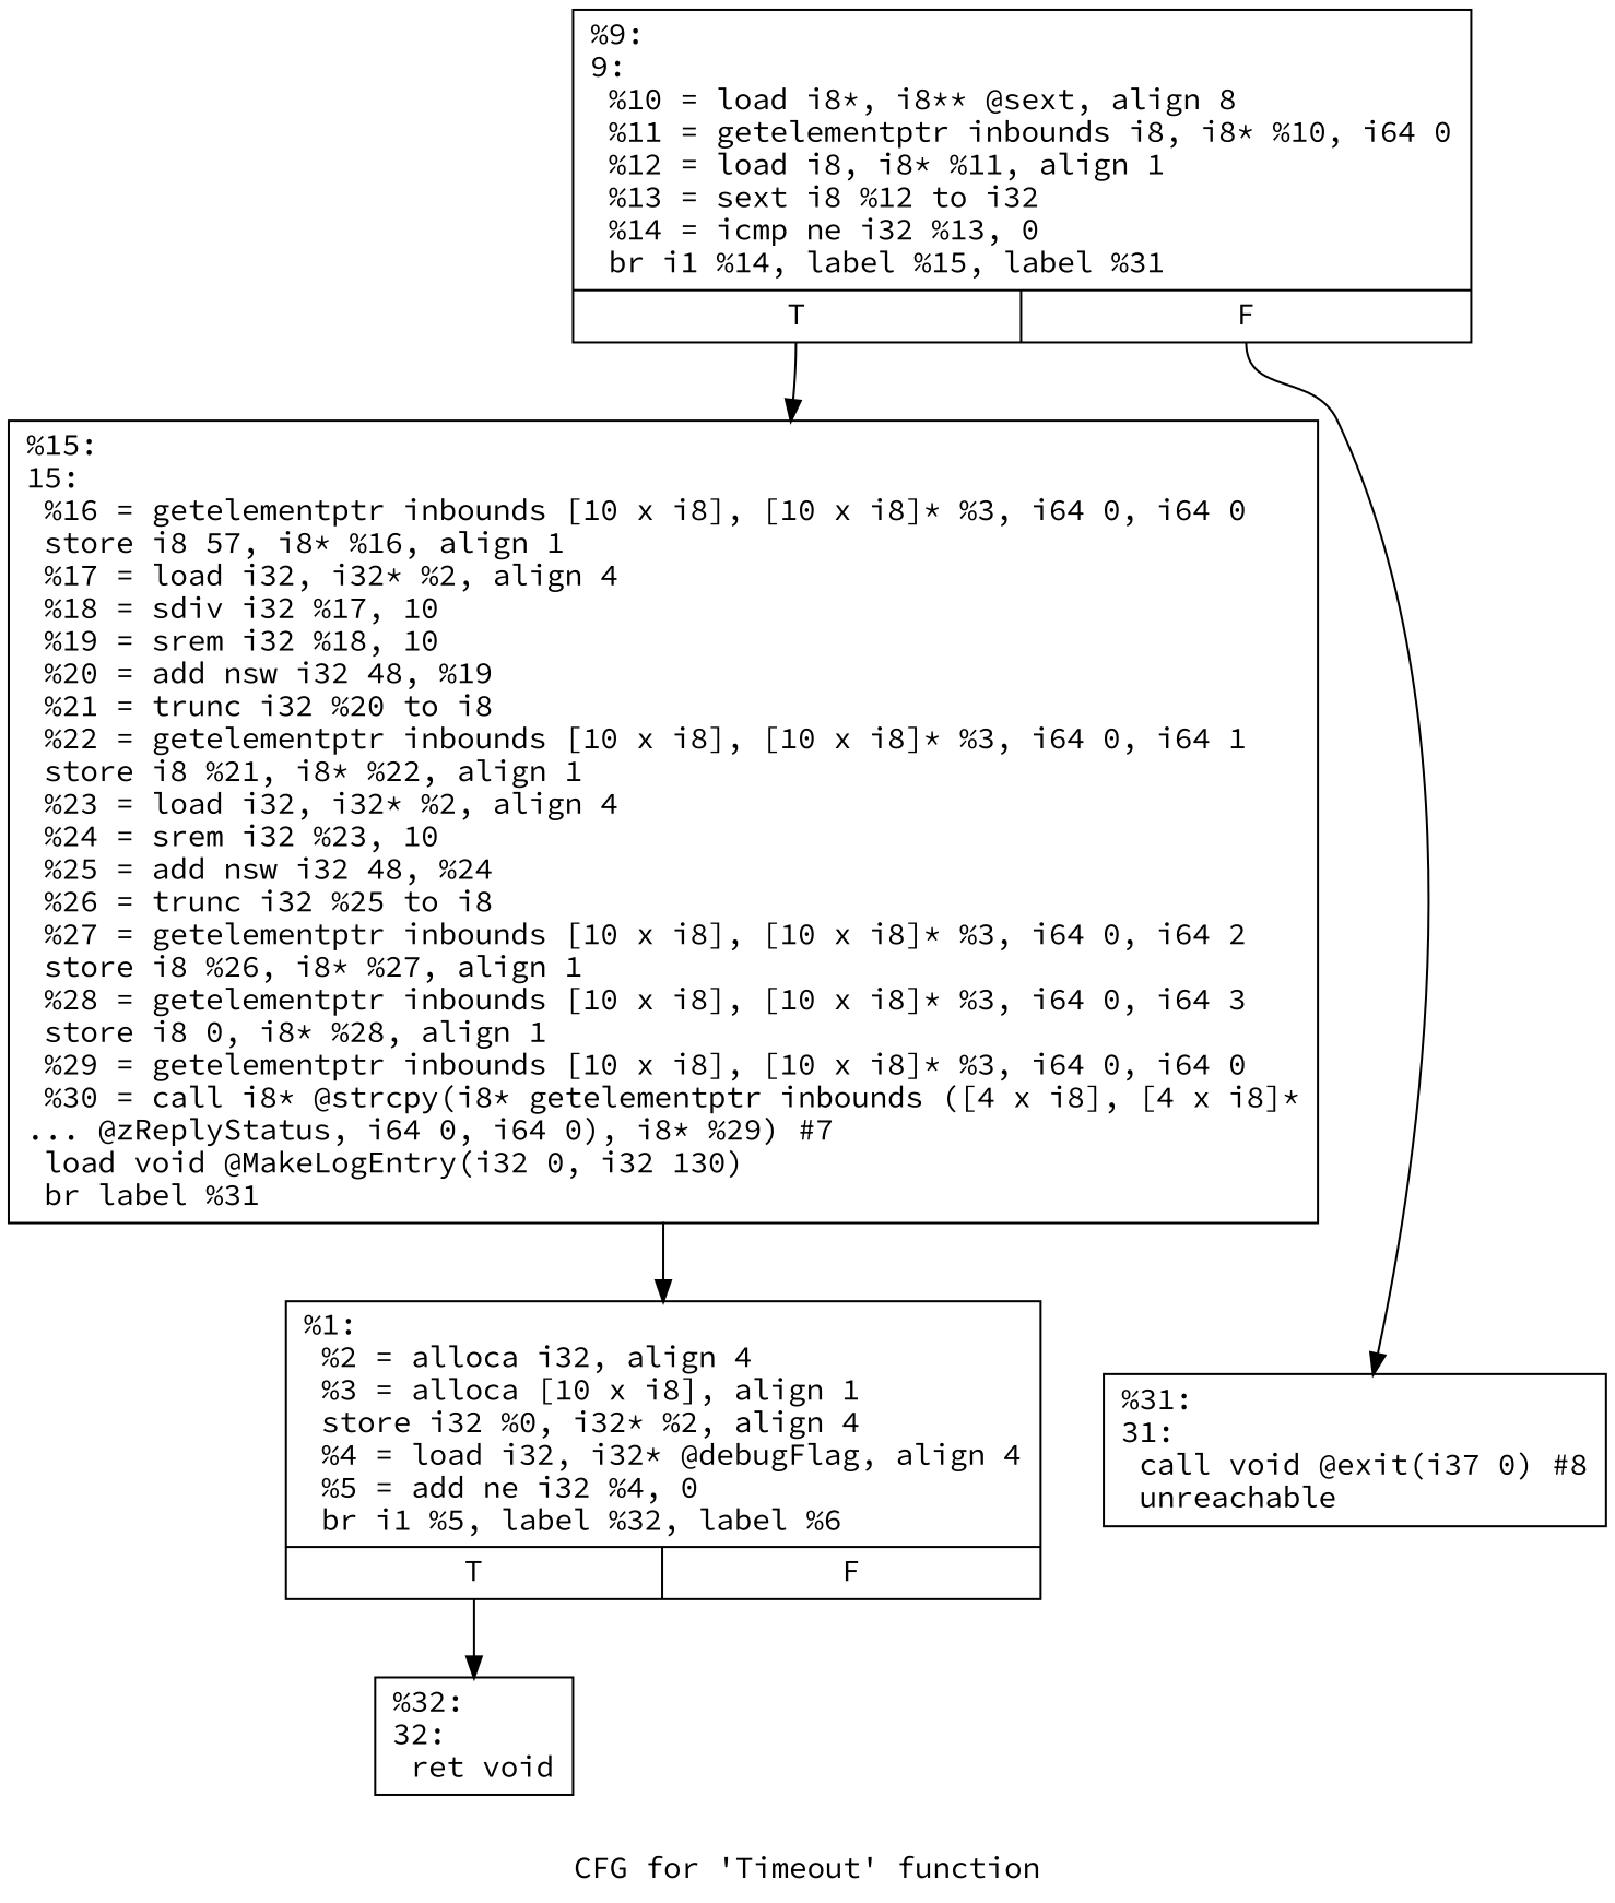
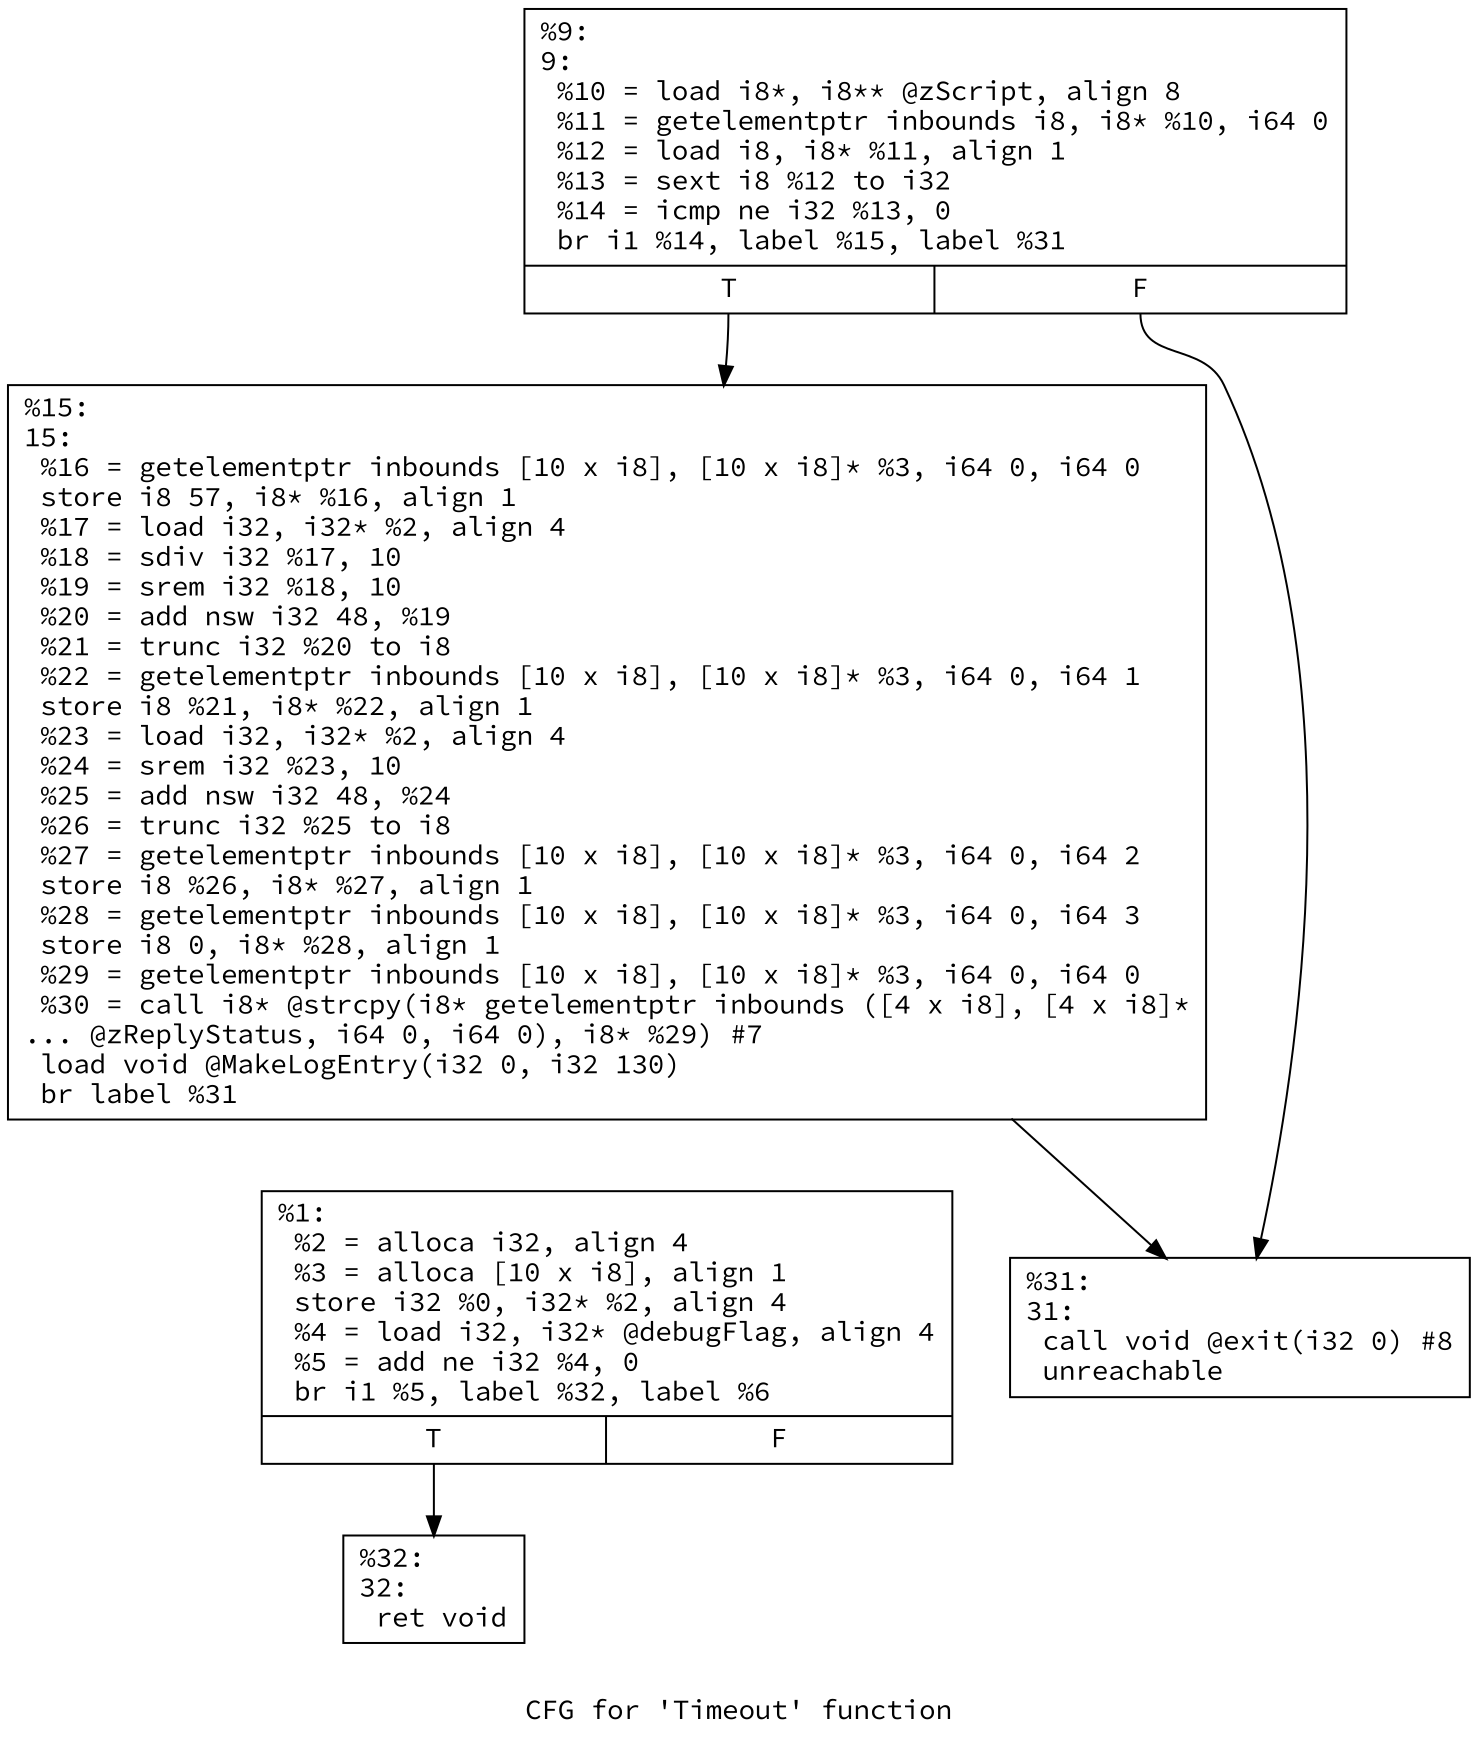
  digraph {
    fontname="Source Code Pro"
    label="CFG for 'Timeout' function"
    node [fontname="Source Code Pro" shape=record]
    edge [fontname="Source Code Pro" tailport=s0]
    n1 [label="{%1:\l  %2 = alloca i32, align 4\l  %3 = alloca [10 x i8], align 1\l  store i32 %0, i32* %2, align 4\l  %4 = load i32, i32* @debugFlag, align 4\l  %5 = add ne i32 %4, 0\l  br i1 %5, label %32, label %6\l|{<s0>T|<s1>F}}"]
    n2 [label="{%32:\l32:                                               \l  ret void\l}"]
-   n3 [label="{%9:\l9:                                                \l  %10 = load i8*, i8** @sext, align 8\l  %11 = getelementptr inbounds i8, i8* %10, i64 0\l  %12 = load i8, i8* %11, align 1\l  %13 = sext i8 %12 to i32\l  %14 = icmp ne i32 %13, 0\l  br i1 %14, label %15, label %31\l|{<s0>T|<s1>F}}"]
-   n4 [label="{%31:\l31:                                               \l  call void @exit(i37 0) #8\l  unreachable\l}"]
+   n3 [label="{%9:\l9:                                                \l  %10 = load i8*, i8** @zScript, align 8\l  %11 = getelementptr inbounds i8, i8* %10, i64 0\l  %12 = load i8, i8* %11, align 1\l  %13 = sext i8 %12 to i32\l  %14 = icmp ne i32 %13, 0\l  br i1 %14, label %15, label %31\l|{<s0>T|<s1>F}}"]
+   n4 [label="{%31:\l31:                                               \l  call void @exit(i32 0) #8\l  unreachable\l}"]
    n5 [label="{%15:\l15:                                               \l  %16 = getelementptr inbounds [10 x i8], [10 x i8]* %3, i64 0, i64 0\l  store i8 57, i8* %16, align 1\l  %17 = load i32, i32* %2, align 4\l  %18 = sdiv i32 %17, 10\l  %19 = srem i32 %18, 10\l  %20 = add nsw i32 48, %19\l  %21 = trunc i32 %20 to i8\l  %22 = getelementptr inbounds [10 x i8], [10 x i8]* %3, i64 0, i64 1\l  store i8 %21, i8* %22, align 1\l  %23 = load i32, i32* %2, align 4\l  %24 = srem i32 %23, 10\l  %25 = add nsw i32 48, %24\l  %26 = trunc i32 %25 to i8\l  %27 = getelementptr inbounds [10 x i8], [10 x i8]* %3, i64 0, i64 2\l  store i8 %26, i8* %27, align 1\l  %28 = getelementptr inbounds [10 x i8], [10 x i8]* %3, i64 0, i64 3\l  store i8 0, i8* %28, align 1\l  %29 = getelementptr inbounds [10 x i8], [10 x i8]* %3, i64 0, i64 0\l  %30 = call i8* @strcpy(i8* getelementptr inbounds ([4 x i8], [4 x i8]*\l... @zReplyStatus, i64 0, i64 0), i8* %29) #7\l  load void @MakeLogEntry(i32 0, i32 130)\l  br label %31\l}"]
    n1 -> n2
    n3 -> n4 [tailport=s1]
    n3 -> n5
-   n5 -> n1
+   n5 -> n4
  }
